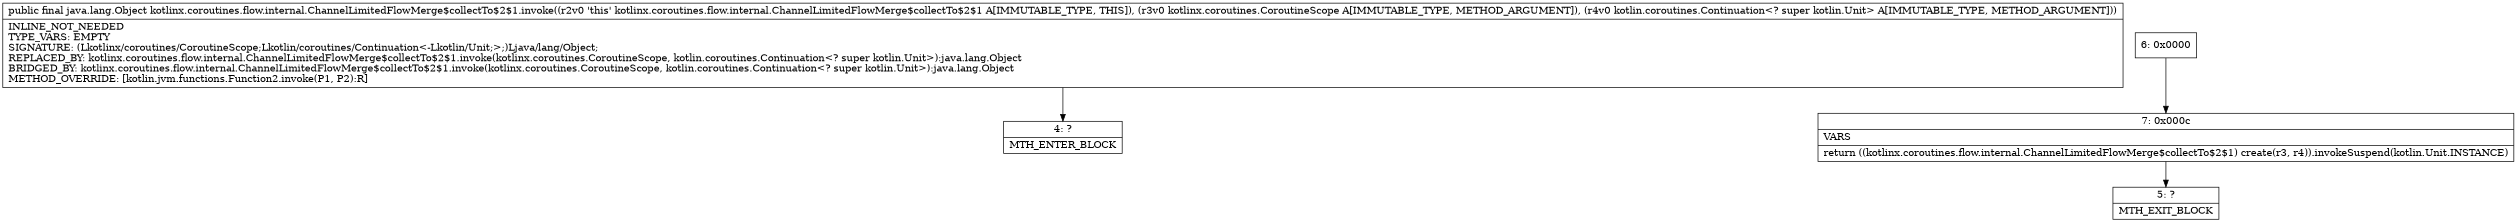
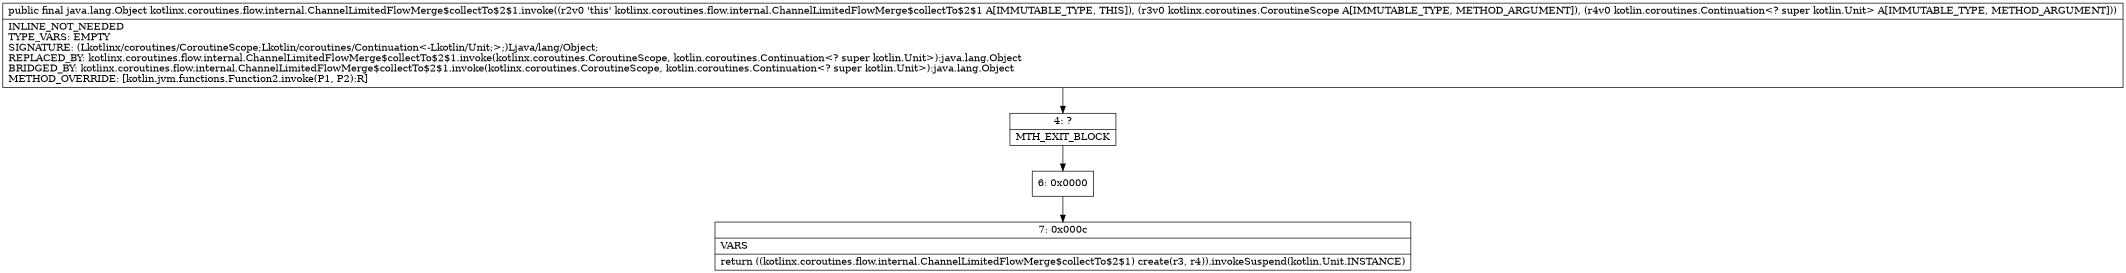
  digraph {
    node [shape=record]
-   n1 [label="{4\:\ ?|MTH_ENTER_BLOCK\l}"]
+   n1 [label="{4\:\ ?|MTH_EXIT_BLOCK\l}"]
    n2 [label="{6\:\ 0x0000}"]
    n3 [label="{7\:\ 0x000c|VARS\l|return ((kotlinx.coroutines.flow.internal.ChannelLimitedFlowMerge$collectTo$2$1) create(r3, r4)).invokeSuspend(kotlin.Unit.INSTANCE)\l}"]
-   n4 [label="{5\:\ ?|MTH_EXIT_BLOCK\l}"]
    n5 [label="{public final java.lang.Object kotlinx.coroutines.flow.internal.ChannelLimitedFlowMerge$collectTo$2$1.invoke((r2v0 'this' kotlinx.coroutines.flow.internal.ChannelLimitedFlowMerge$collectTo$2$1 A[IMMUTABLE_TYPE, THIS]), (r3v0 kotlinx.coroutines.CoroutineScope A[IMMUTABLE_TYPE, METHOD_ARGUMENT]), (r4v0 kotlin.coroutines.Continuation\<? super kotlin.Unit\> A[IMMUTABLE_TYPE, METHOD_ARGUMENT]))  | INLINE_NOT_NEEDED\lTYPE_VARS: EMPTY\lSIGNATURE: (Lkotlinx\/coroutines\/CoroutineScope;Lkotlin\/coroutines\/Continuation\<\-Lkotlin\/Unit;\>;)Ljava\/lang\/Object;\lREPLACED_BY: kotlinx.coroutines.flow.internal.ChannelLimitedFlowMerge$collectTo$2$1.invoke(kotlinx.coroutines.CoroutineScope, kotlin.coroutines.Continuation\<? super kotlin.Unit\>):java.lang.Object\lBRIDGED_BY: kotlinx.coroutines.flow.internal.ChannelLimitedFlowMerge$collectTo$2$1.invoke(kotlinx.coroutines.CoroutineScope, kotlin.coroutines.Continuation\<? super kotlin.Unit\>):java.lang.Object\lMETHOD_OVERRIDE: [kotlin.jvm.functions.Function2.invoke(P1, P2):R]\l}"]
+   n1 -> n2
    n2 -> n3
-   n3 -> n4
    n5 -> n1
  }
